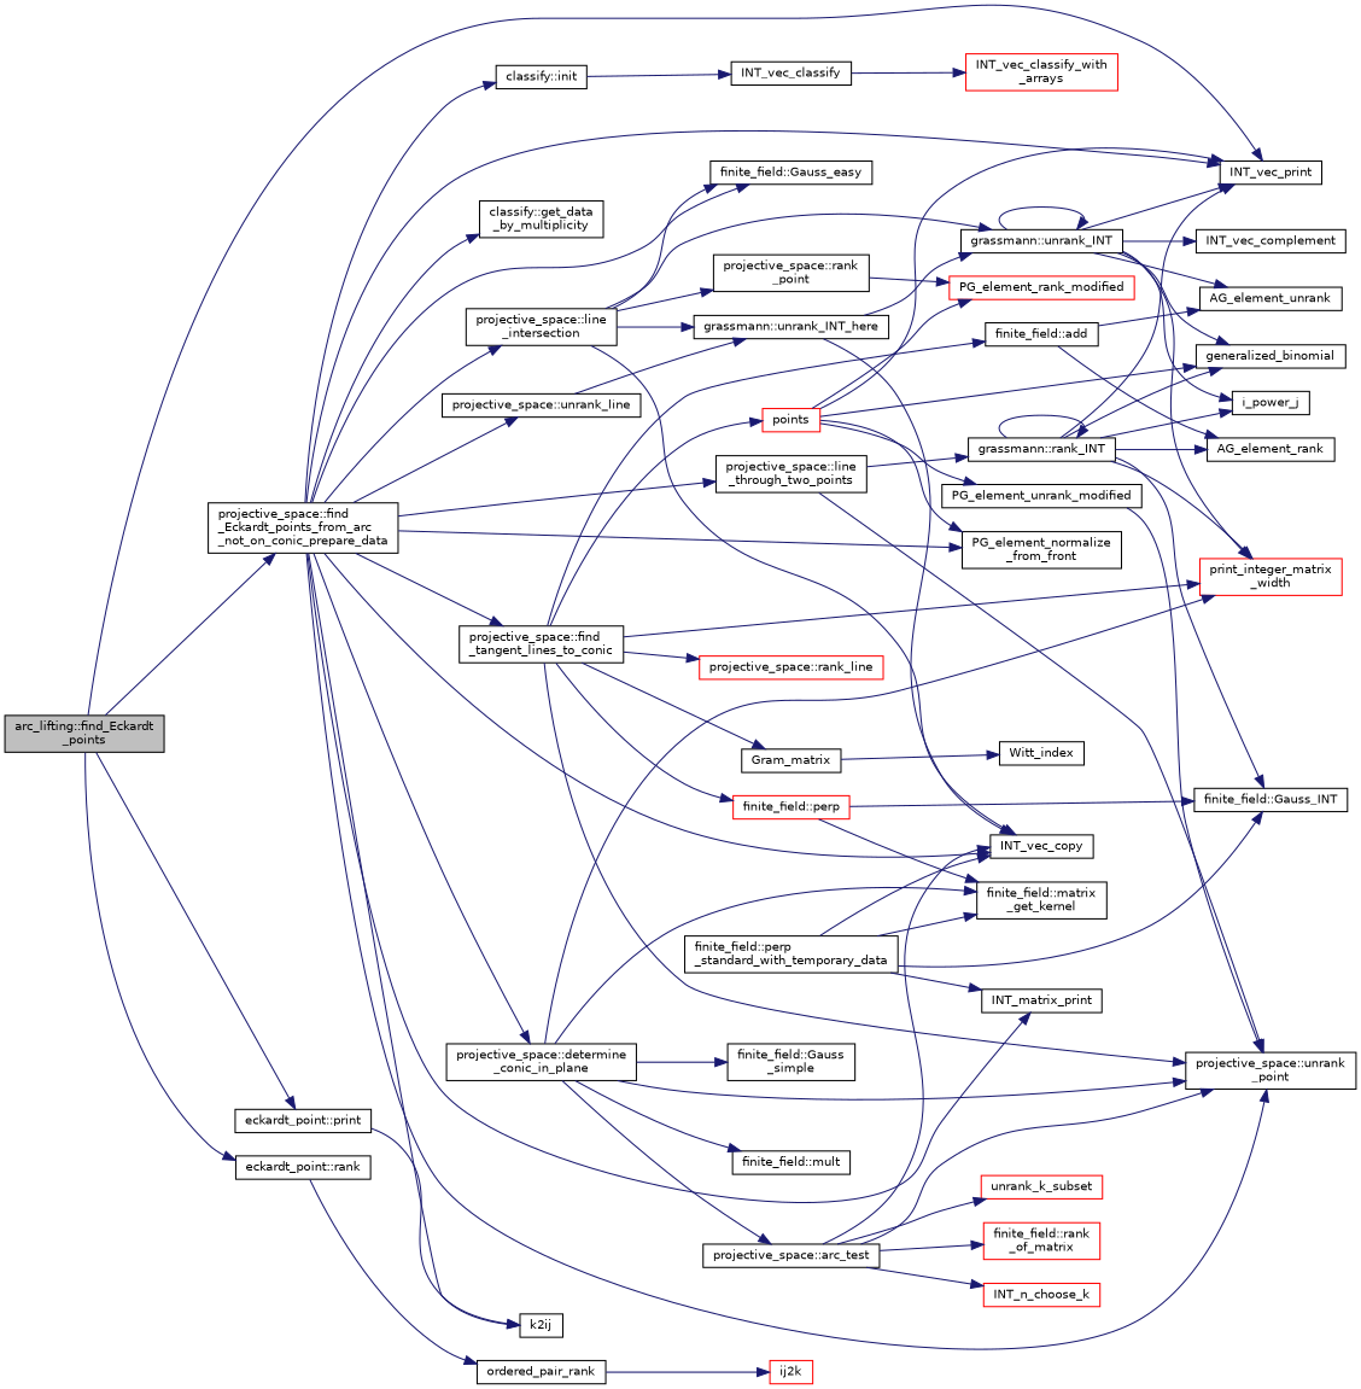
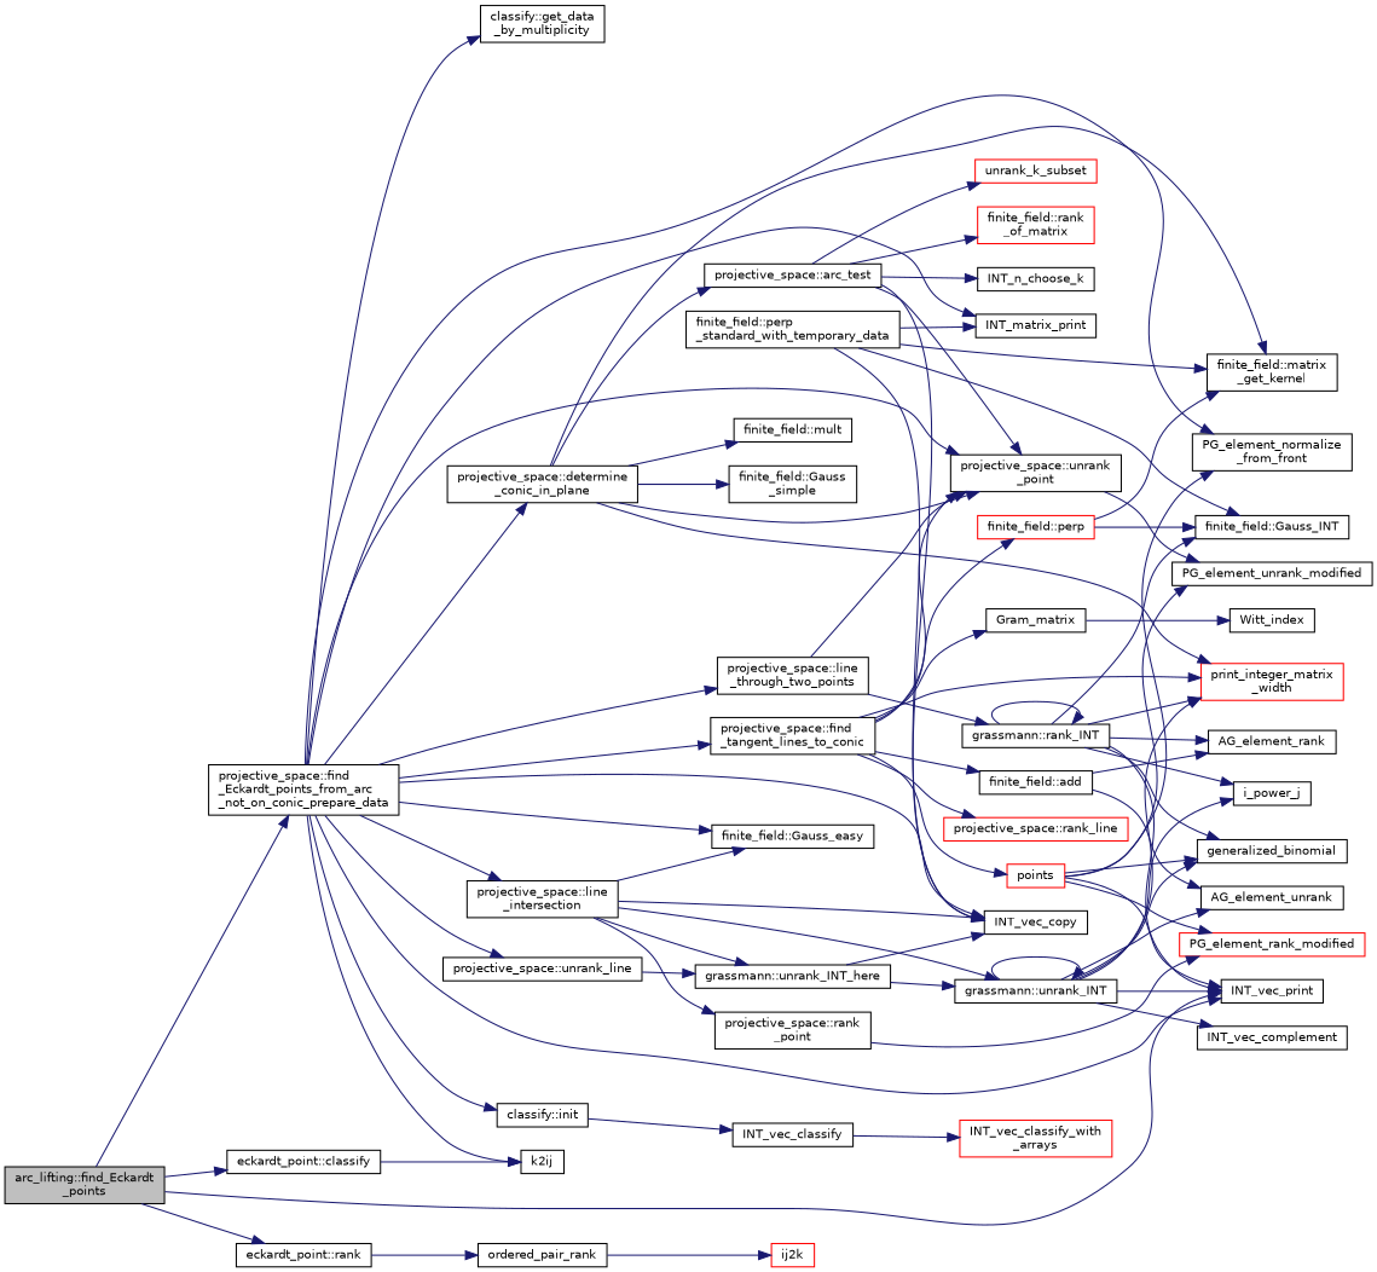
  digraph {
    rankdir=LR
    node [color=black fillcolor=white fontname=Helvetica fontsize=10 shape=record style=filled]
    edge [color=midnightblue fontname=Helvetica fontsize=10 labelfontname=Helvetica labelfontsize=10 style=solid]
    n1 [fillcolor=grey75 fontcolor=black height=0.2 label="arc_lifting::find_Eckardt\l_points" width=0.4]
    n2 [height=0.2 label="projective_space::find\l_Eckardt_points_from_arc\l_not_on_conic_prepare_data" width=0.4]
    n3 [height=0.2 label=INT_vec_print width=0.4]
-   n4 [height=0.2 label="eckardt_point::print" width=0.4]
+   n4 [height=0.2 label="eckardt_point::classify" width=0.4]
    n5 [height=0.2 label="eckardt_point::rank" width=0.4]
    n6 [height=0.2 label="projective_space::line\l_through_two_points" width=0.4]
    n7 [height=0.2 label="projective_space::unrank\l_point" width=0.4]
    n8 [height=0.2 label="projective_space::line\l_intersection" width=0.4]
    n9 [height=0.2 label=INT_vec_copy width=0.4]
    n10 [height=0.2 label=INT_matrix_print width=0.4]
    n11 [height=0.2 label="finite_field::Gauss_easy" width=0.4]
    n12 [height=0.2 label="classify::init" width=0.4]
    n13 [height=0.2 label="classify::get_data\l_by_multiplicity" width=0.4]
    n14 [height=0.2 label=k2ij width=0.4]
    n15 [height=0.2 label="projective_space::determine\l_conic_in_plane" width=0.4]
    n16 [height=0.2 label="PG_element_normalize\l_from_front" width=0.4]
    n17 [height=0.2 label="projective_space::find\l_tangent_lines_to_conic" width=0.4]
    n18 [height=0.2 label="projective_space::unrank_line" width=0.4]
    n19 [height=0.2 label=ordered_pair_rank width=0.4]
    n20 [height=0.2 label="grassmann::rank_INT" width=0.4]
    n21 [height=0.2 label=PG_element_unrank_modified width=0.4]
    n22 [height=0.2 label="grassmann::unrank_INT" width=0.4]
    n23 [height=0.2 label="projective_space::rank\l_point" width=0.4]
    n24 [height=0.2 label="grassmann::unrank_INT_here" width=0.4]
    n25 [height=0.2 label=INT_vec_classify width=0.4]
    n26 [color=red height=0.2 label="print_integer_matrix\l_width" width=0.4]
    n27 [height=0.2 label="finite_field::matrix\l_get_kernel" width=0.4]
    n28 [height=0.2 label="projective_space::arc_test" width=0.4]
    n29 [height=0.2 label="finite_field::mult" width=0.4]
    n30 [height=0.2 label="finite_field::Gauss\l_simple" width=0.4]
    n31 [height=0.2 label=Gram_matrix width=0.4]
    n32 [height=0.2 label="finite_field::add" width=0.4]
    n33 [color=red height=0.2 label=points width=0.4]
    n34 [color=red height=0.2 label="finite_field::perp" width=0.4]
    n35 [color=red height=0.2 label="projective_space::rank_line" width=0.4]
    n36 [height=0.2 label="finite_field::Gauss_INT" width=0.4]
    n37 [height=0.2 label=i_power_j width=0.4]
    n38 [height=0.2 label=generalized_binomial width=0.4]
    n39 [height=0.2 label=AG_element_rank width=0.4]
    n40 [height=0.2 label=INT_vec_complement width=0.4]
    n41 [height=0.2 label=AG_element_unrank width=0.4]
    n42 [color=red height=0.2 label=PG_element_rank_modified width=0.4]
    n43 [height=0.2 label="finite_field::perp\l_standard_with_temporary_data" width=0.4]
    n44 [color=red height=0.2 label="INT_vec_classify_with\l_arrays" width=0.4]
-   n45 [color=red height=0.2 label=INT_n_choose_k width=0.4]
+   n45 [height=0.2 label=INT_n_choose_k width=0.4]
    n46 [color=red height=0.2 label=unrank_k_subset width=0.4]
    n47 [color=red height=0.2 label="finite_field::rank\l_of_matrix" width=0.4]
    n48 [height=0.2 label=Witt_index width=0.4]
    n49 [color=red height=0.2 label=ij2k width=0.4]
    n1 -> n2
    n1 -> n3
    n1 -> n4
    n1 -> n5
    n2 -> n3
    n2 -> n6
    n2 -> n7
    n2 -> n8
    n2 -> n9
    n2 -> n10
    n2 -> n11
    n2 -> n12
    n2 -> n13
    n2 -> n14
    n2 -> n15
    n2 -> n16
    n2 -> n17
    n2 -> n18
    n4 -> n14
    n5 -> n19
    n6 -> n7
    n6 -> n20
-   n21 -> n7
+   n7 -> n21
    n8 -> n9
    n8 -> n11
    n8 -> n22
    n8 -> n23
    n8 -> n24
    n12 -> n25
    n15 -> n7
    n15 -> n26
    n15 -> n27
    n15 -> n28
    n15 -> n29
    n15 -> n30
    n17 -> n7
    n17 -> n26
    n17 -> n31
    n17 -> n32
    n17 -> n33
    n17 -> n34
    n17 -> n35
    n18 -> n24
    n19 -> n49
    n20 -> n3
    n20 -> n20
    n20 -> n26
    n20 -> n36
    n20 -> n37
    n20 -> n38
    n20 -> n39
    n22 -> n3
    n22 -> n22
    n22 -> n26
    n22 -> n37
    n22 -> n38
    n22 -> n40
    n22 -> n41
    n23 -> n42
    n24 -> n9
    n24 -> n22
    n25 -> n44
    n28 -> n7
    n28 -> n9
    n28 -> n45
    n28 -> n46
    n28 -> n47
    n31 -> n48
    n32 -> n39
    n32 -> n41
    n33 -> n3
    n33 -> n16
    n33 -> n21
    n33 -> n38
    n33 -> n42
    n34 -> n27
    n34 -> n36
    n43 -> n9
    n43 -> n10
    n43 -> n27
    n43 -> n36
  }
